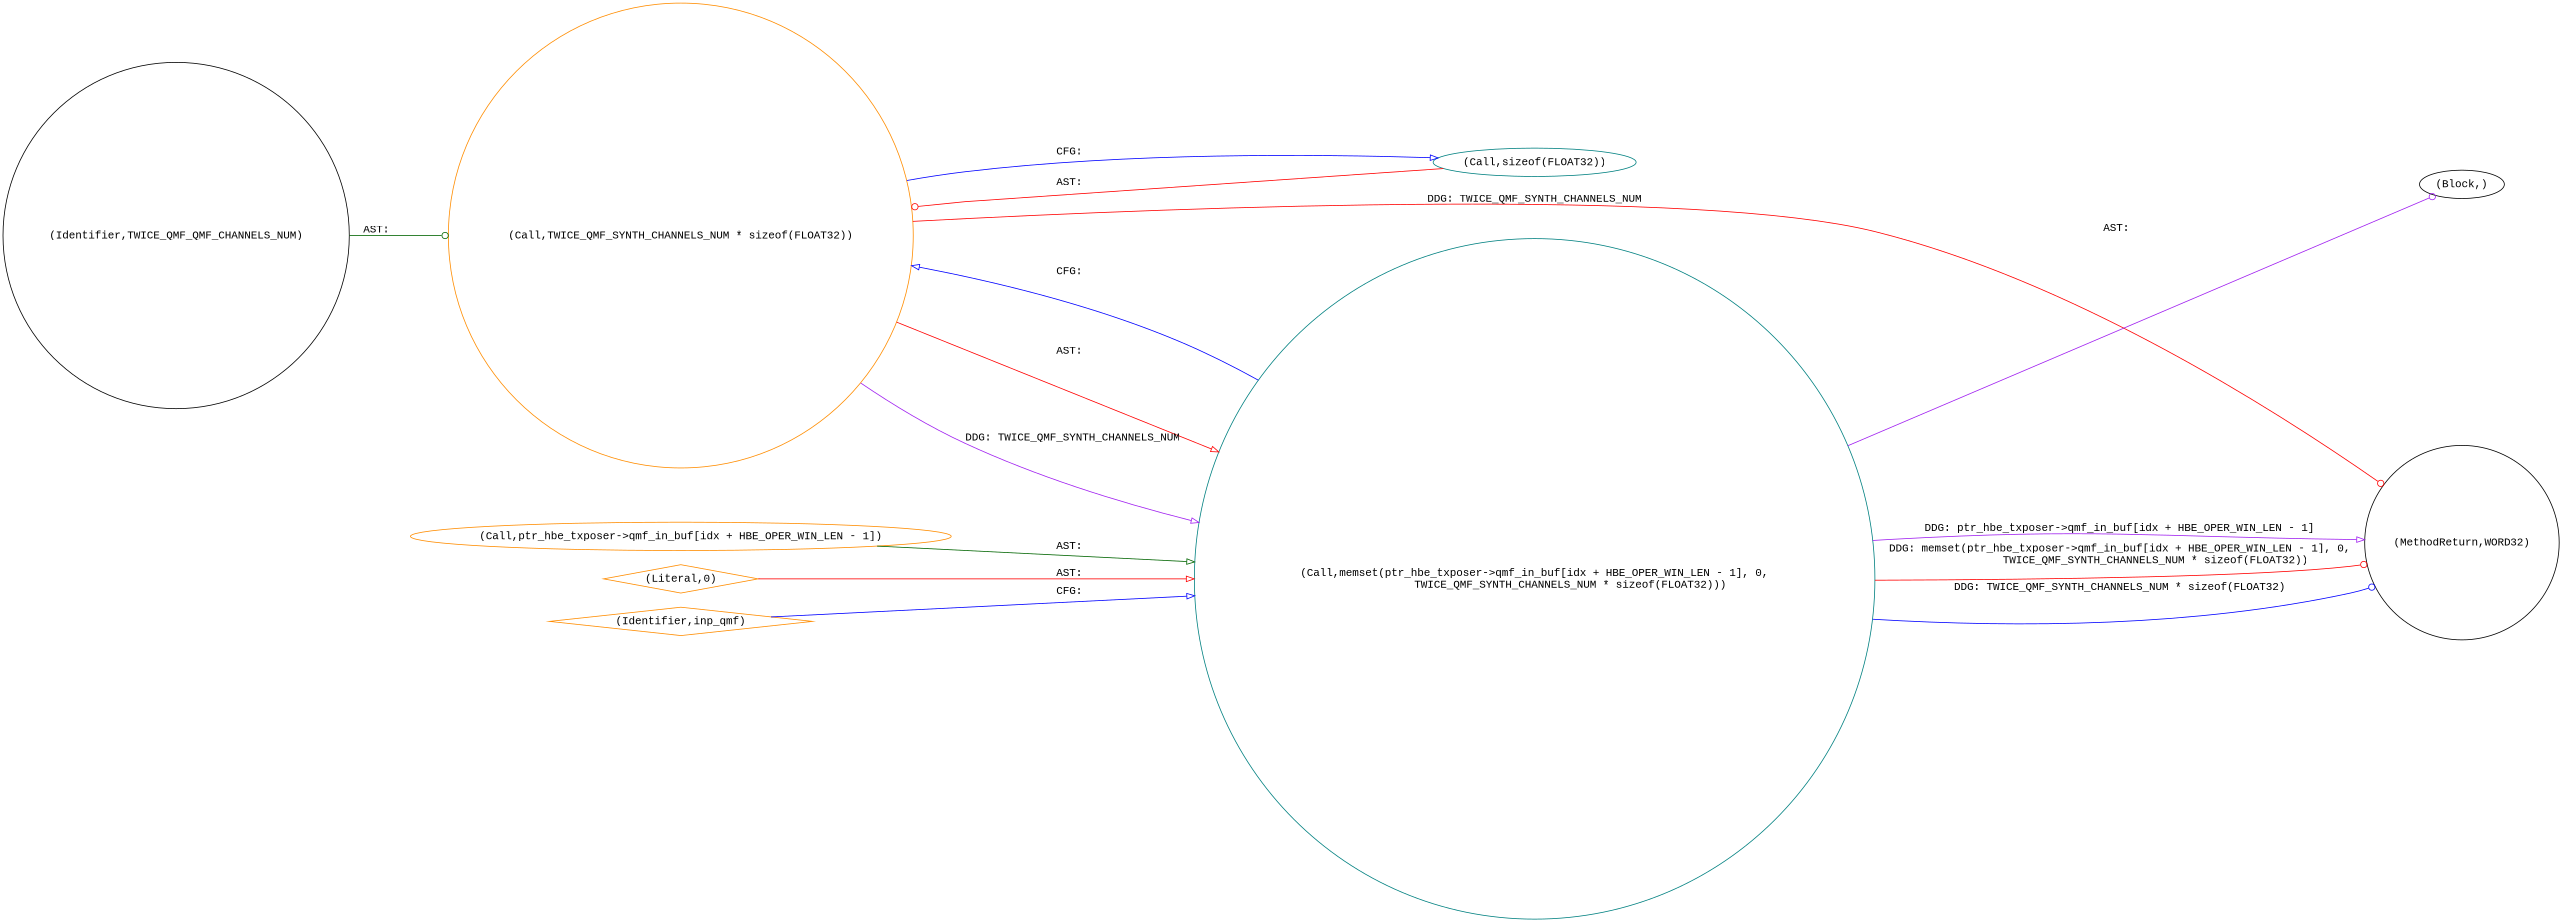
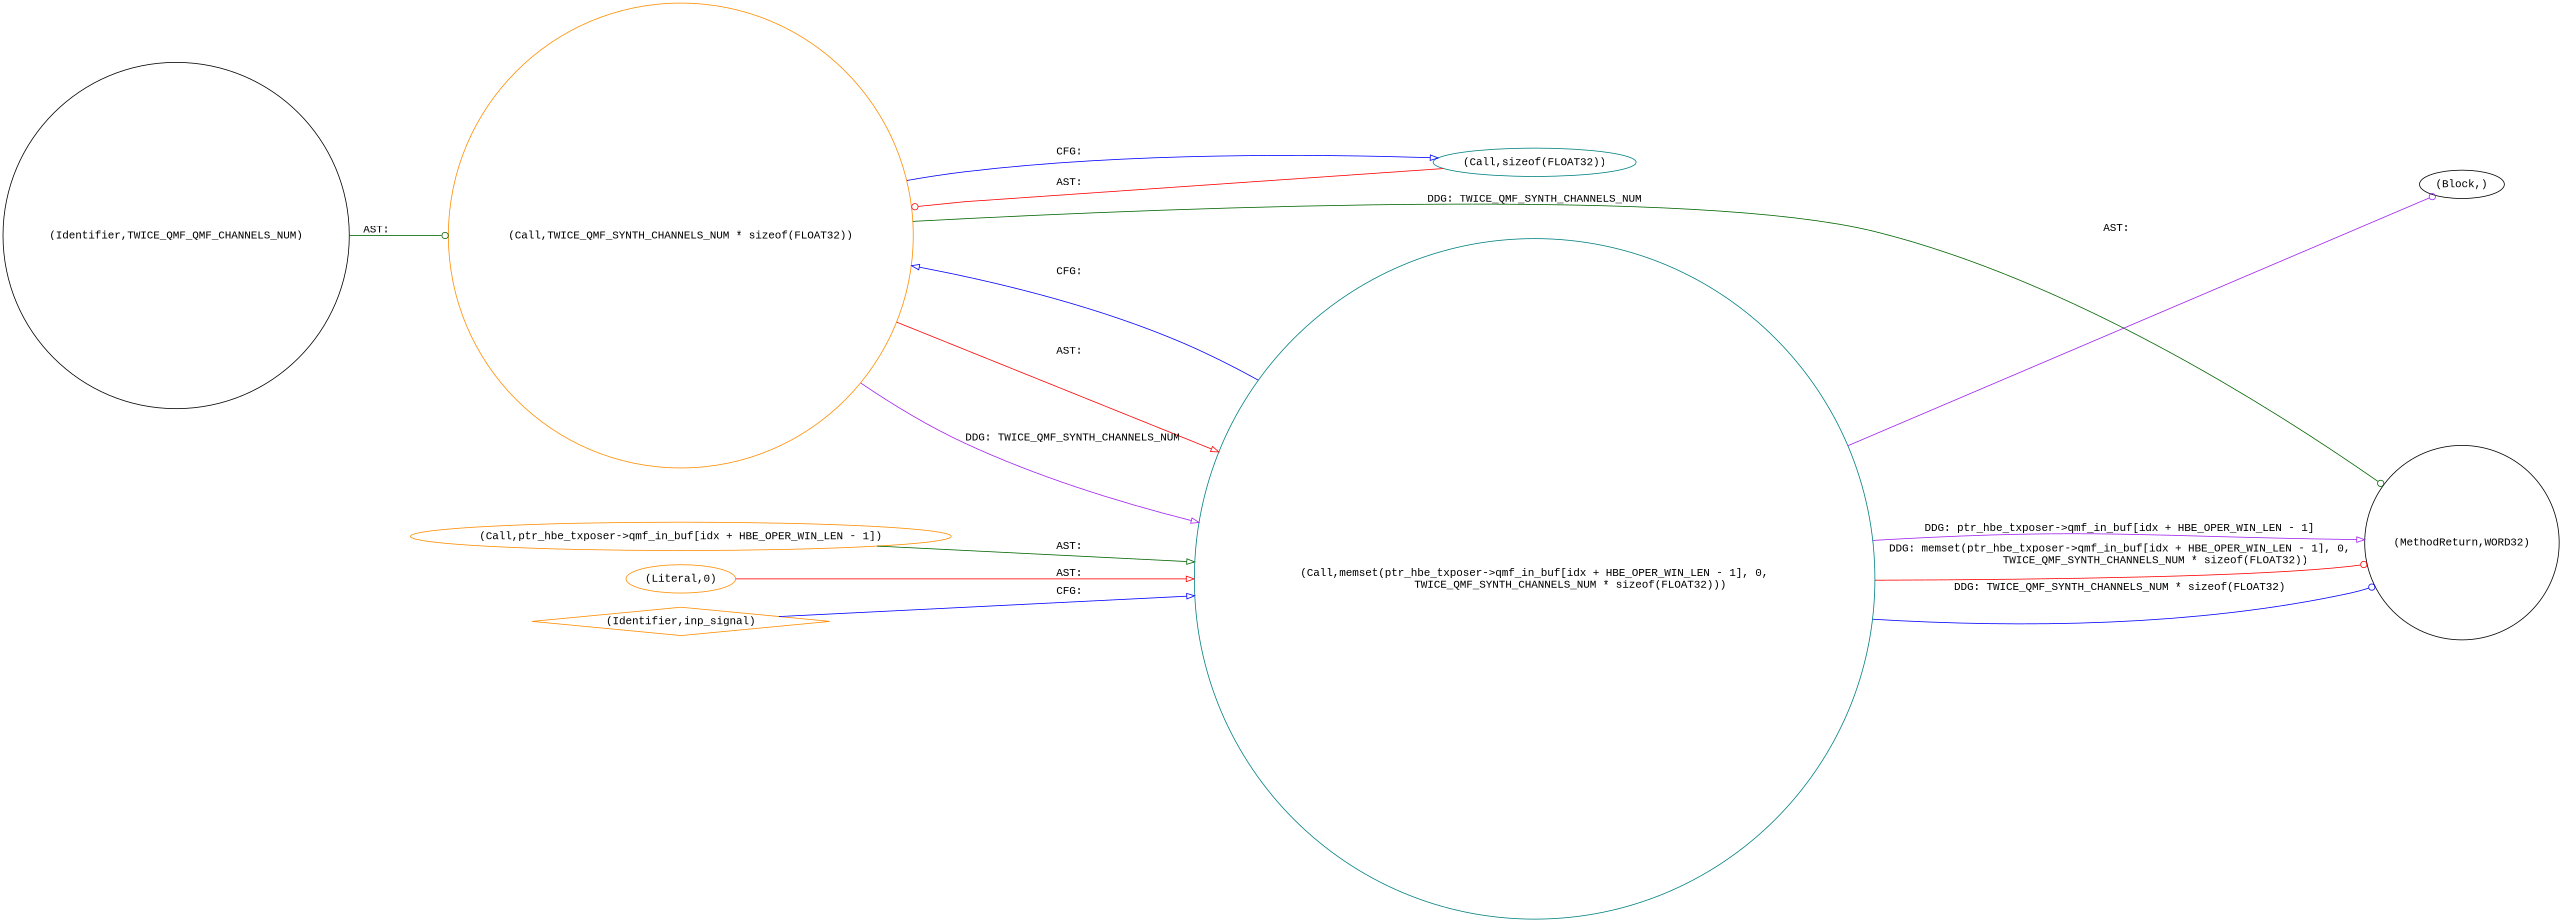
  digraph {
    fontname="Liberation Mono"
    rankdir=LR
    node [color=darkorange fontname="Liberation Mono" shape=circle]
    edge [arrowhead=onormal color=red fontname="Liberation Mono"]
    n1 [label="(Call,TWICE_QMF_SYNTH_CHANNELS_NUM * sizeof(FLOAT32))"]
    n2 [color=teal label="(Call,memset(ptr_hbe_txposer->qmf_in_buf[idx + HBE_OPER_WIN_LEN - 1], 0,\n           TWICE_QMF_SYNTH_CHANNELS_NUM * sizeof(FLOAT32)))"]
    n3 [color=black label="(MethodReturn,WORD32)"]
    n4 [color=teal label="(Call,sizeof(FLOAT32))" shape=ellipse]
    n5 [color=black label="(Block,)" shape=ellipse]
    n6 [color=black label="(Identifier,TWICE_QMF_QMF_CHANNELS_NUM)"]
    n7 [label="(Call,ptr_hbe_txposer->qmf_in_buf[idx + HBE_OPER_WIN_LEN - 1])" shape=ellipse]
-   n8 [label="(Literal,0)" shape=diamond]
-   n9 [label="(Identifier,inp_qmf)" shape=diamond]
+   n8 [label="(Literal,0)" shape=ellipse]
+   n9 [label="(Identifier,inp_signal)" shape=diamond]
    n1 -> n2 [label="AST: "]
    n1 -> n2 [color=purple label="DDG: TWICE_QMF_SYNTH_CHANNELS_NUM"]
-   n1 -> n3 [arrowhead=odot label="DDG: TWICE_QMF_SYNTH_CHANNELS_NUM"]
+   n1 -> n3 [arrowhead=odot color=darkgreen label="DDG: TWICE_QMF_SYNTH_CHANNELS_NUM"]
    n1 -> n4 [color=blue label="CFG: "]
    n2 -> n1 [color=blue label="CFG: "]
    n2 -> n3 [arrowhead=odot color=blue label="DDG: TWICE_QMF_SYNTH_CHANNELS_NUM * sizeof(FLOAT32)"]
    n2 -> n3 [color=purple label="DDG: ptr_hbe_txposer->qmf_in_buf[idx + HBE_OPER_WIN_LEN - 1]"]
    n2 -> n3 [arrowhead=odot label="DDG: memset(ptr_hbe_txposer->qmf_in_buf[idx + HBE_OPER_WIN_LEN - 1], 0,\n           TWICE_QMF_SYNTH_CHANNELS_NUM * sizeof(FLOAT32))"]
    n2 -> n5 [arrowhead=odot color=purple label="AST: "]
    n4 -> n1 [arrowhead=odot label="AST: "]
    n6 -> n1 [arrowhead=odot color=darkgreen label="AST: "]
    n7 -> n2 [color=darkgreen label="AST: "]
    n8 -> n2 [label="AST: "]
    n9 -> n2 [color=blue label="CFG: "]
  }
